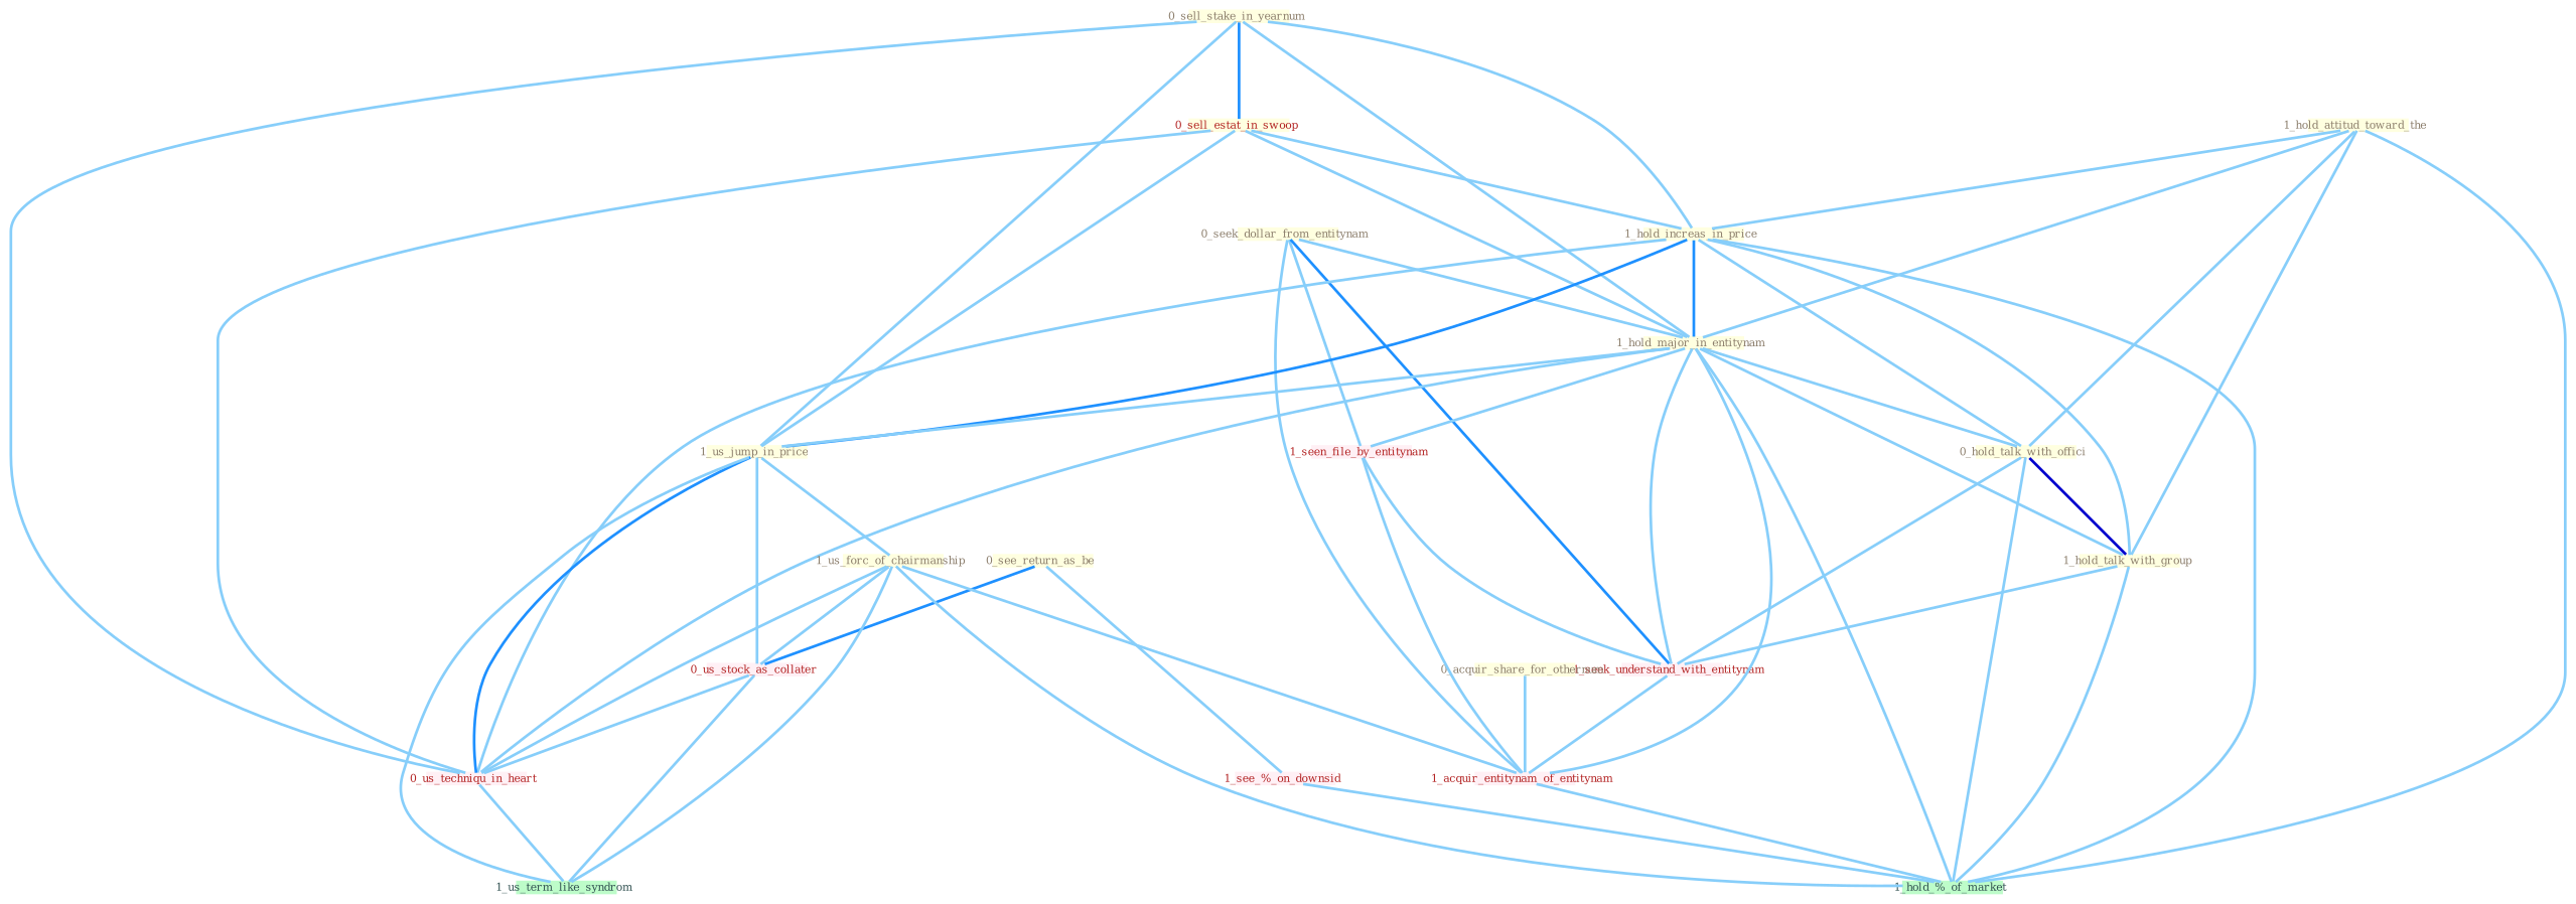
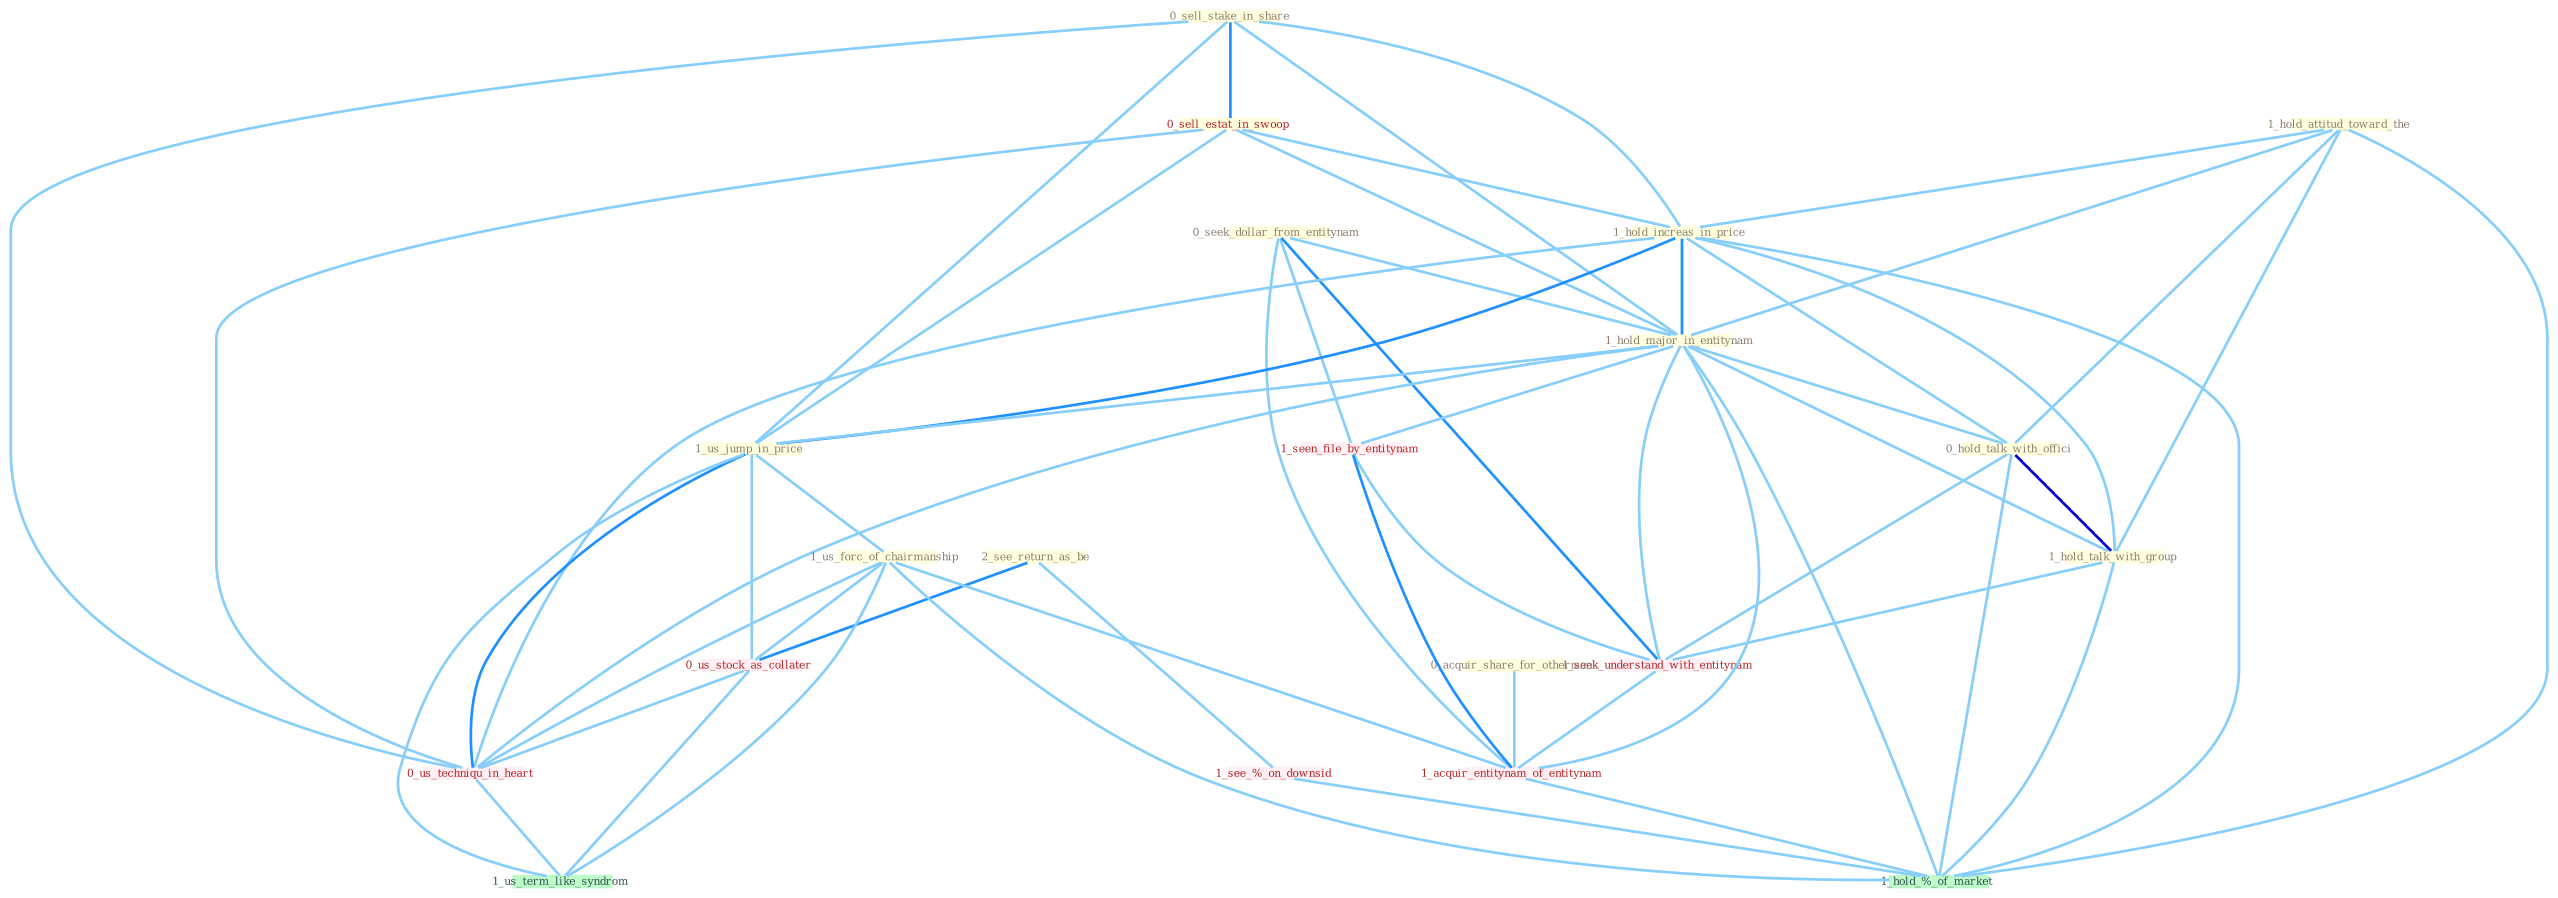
  graph {
    node [color="#ffffe0" fixedsize=true fontcolor="#8b7d6b" fontsize=4 shape=polygon style=filled]
    edge [color="#87cefa" w=1]
    "0_seek_dollar_from_entitynam " [height=.06 width=.5]
-   "0_sell_stake_in_yearnum " [height=.06 width=.5]
+   "0_sell_stake_in_yearnum " [height=.06 width=.5 label="0_sell_stake_in_share"]
    "1_hold_attitud_toward_the " [height=.06 width=.5]
-   "0_see_return_as_be " [height=.06 width=.5]
+   "0_see_return_as_be " [height=.06 width=.5 label="2_see_return_as_be"]
    "0_sell_estat_in_swoop " [fontcolor="#b22222" height=.06 width=.5]
    "1_hold_increas_in_price " [height=.06 width=.5]
    "1_hold_major_in_entitynam " [height=.06 width=.5]
    "1_us_jump_in_price " [height=.06 width=.5]
    "0_acquir_share_for_othernum " [height=.06 width=.5]
    "0_hold_talk_with_offici " [height=.06 width=.5]
    "1_hold_talk_with_group " [height=.06 width=.5]
    "1_us_forc_of_chairmanship " [height=.06 width=.5]
    "1_seen_file_by_entitynam " [color="#fff0f5" fontcolor="#b22222" height=.06 width=.5]
    "0_us_stock_as_collater " [color="#fff0f5" fontcolor="#b22222" height=.06 width=.5]
    "1_seek_understand_with_entitynam " [color="#fff0f5" fontcolor="#b22222" height=.06 width=.5]
    "1_acquir_entitynam_of_entitynam " [color="#fff0f5" fontcolor="#b22222" height=.06 width=.5]
    "0_us_techniqu_in_heart " [color="#fff0f5" fontcolor="#b22222" height=.06 width=.5]
    "1_see_%_on_downsid " [color="#fff0f5" fontcolor="#b22222" height=.06 width=.5]
    "1_hold_%_of_market " [color="#BDFCC9" fontcolor="#2f4f4f" height=.06 width=.5]
    "1_us_term_like_syndrom " [color="#BDFCC9" fontcolor="#2f4f4f" height=.06 width=.5]
    subgraph sub_1 {
      "0_seek_dollar_from_entitynam "
      "0_sell_stake_in_yearnum "
      "1_hold_attitud_toward_the "
      "0_see_return_as_be "
      "0_sell_estat_in_swoop "
      "1_hold_increas_in_price "
      "1_hold_major_in_entitynam "
      "1_us_jump_in_price "
      "0_acquir_share_for_othernum "
      "0_hold_talk_with_offici "
      "1_hold_talk_with_group "
      "1_us_forc_of_chairmanship "
    }
    subgraph sub_2 {
      "1_seen_file_by_entitynam "
      "0_us_stock_as_collater "
      "1_seek_understand_with_entitynam "
      "1_acquir_entitynam_of_entitynam "
      "0_us_techniqu_in_heart "
      "1_see_%_on_downsid "
    }
    "0_seek_dollar_from_entitynam " -- "1_hold_major_in_entitynam "
    "0_seek_dollar_from_entitynam " -- "1_seen_file_by_entitynam "
    "0_seek_dollar_from_entitynam " -- "1_seek_understand_with_entitynam " [color="#1e90ff" w=2]
    "0_seek_dollar_from_entitynam " -- "1_acquir_entitynam_of_entitynam "
    "0_sell_stake_in_yearnum " -- "0_sell_estat_in_swoop " [color="#1e90ff" w=2]
    "0_sell_stake_in_yearnum " -- "1_hold_increas_in_price "
    "0_sell_stake_in_yearnum " -- "1_hold_major_in_entitynam "
    "0_sell_stake_in_yearnum " -- "1_us_jump_in_price "
    "0_sell_stake_in_yearnum " -- "0_us_techniqu_in_heart "
    "1_hold_attitud_toward_the " -- "1_hold_increas_in_price "
    "1_hold_attitud_toward_the " -- "1_hold_major_in_entitynam "
    "1_hold_attitud_toward_the " -- "0_hold_talk_with_offici "
    "1_hold_attitud_toward_the " -- "1_hold_talk_with_group "
    "1_hold_attitud_toward_the " -- "1_hold_%_of_market "
    "0_see_return_as_be " -- "0_us_stock_as_collater " [color="#1e90ff"]
    "0_see_return_as_be " -- "1_see_%_on_downsid "
    "0_sell_estat_in_swoop " -- "1_hold_increas_in_price "
    "0_sell_estat_in_swoop " -- "1_hold_major_in_entitynam "
    "0_sell_estat_in_swoop " -- "1_us_jump_in_price "
    "0_sell_estat_in_swoop " -- "0_us_techniqu_in_heart "
    "1_hold_increas_in_price " -- "1_hold_major_in_entitynam " [color="#1e90ff" w=2]
    "1_hold_increas_in_price " -- "1_us_jump_in_price " [color="#1e90ff" w=2]
    "1_hold_increas_in_price " -- "0_hold_talk_with_offici "
    "1_hold_increas_in_price " -- "1_hold_talk_with_group "
    "1_hold_increas_in_price " -- "0_us_techniqu_in_heart "
    "1_hold_increas_in_price " -- "1_hold_%_of_market "
    "1_hold_major_in_entitynam " -- "1_us_jump_in_price "
    "1_hold_major_in_entitynam " -- "0_hold_talk_with_offici "
    "1_hold_major_in_entitynam " -- "1_hold_talk_with_group "
    "1_hold_major_in_entitynam " -- "1_seen_file_by_entitynam "
    "1_hold_major_in_entitynam " -- "1_seek_understand_with_entitynam "
    "1_hold_major_in_entitynam " -- "1_acquir_entitynam_of_entitynam "
    "1_hold_major_in_entitynam " -- "0_us_techniqu_in_heart "
    "1_hold_major_in_entitynam " -- "1_hold_%_of_market "
    "1_us_jump_in_price " -- "1_us_forc_of_chairmanship "
    "1_us_jump_in_price " -- "0_us_stock_as_collater "
    "1_us_jump_in_price " -- "0_us_techniqu_in_heart " [color="#1e90ff" w=2]
    "1_us_jump_in_price " -- "1_us_term_like_syndrom "
    "0_acquir_share_for_othernum " -- "1_acquir_entitynam_of_entitynam "
    "0_hold_talk_with_offici " -- "1_hold_talk_with_group " [color="#0000cd" w=3]
    "0_hold_talk_with_offici " -- "1_seek_understand_with_entitynam "
    "0_hold_talk_with_offici " -- "1_hold_%_of_market "
    "1_hold_talk_with_group " -- "1_seek_understand_with_entitynam "
    "1_hold_talk_with_group " -- "1_hold_%_of_market "
    "1_us_forc_of_chairmanship " -- "0_us_stock_as_collater "
    "1_us_forc_of_chairmanship " -- "1_acquir_entitynam_of_entitynam "
    "1_us_forc_of_chairmanship " -- "0_us_techniqu_in_heart "
    "1_us_forc_of_chairmanship " -- "1_hold_%_of_market "
    "1_us_forc_of_chairmanship " -- "1_us_term_like_syndrom "
    "1_seen_file_by_entitynam " -- "1_seek_understand_with_entitynam "
-   "1_seen_file_by_entitynam " -- "1_acquir_entitynam_of_entitynam "
+   "1_seen_file_by_entitynam " -- "1_acquir_entitynam_of_entitynam " [color="#1e90ff"]
    "0_us_stock_as_collater " -- "0_us_techniqu_in_heart "
    "0_us_stock_as_collater " -- "1_us_term_like_syndrom "
    "1_seek_understand_with_entitynam " -- "1_acquir_entitynam_of_entitynam "
    "1_acquir_entitynam_of_entitynam " -- "1_hold_%_of_market "
    "0_us_techniqu_in_heart " -- "1_us_term_like_syndrom "
    "1_see_%_on_downsid " -- "1_hold_%_of_market "
  }
